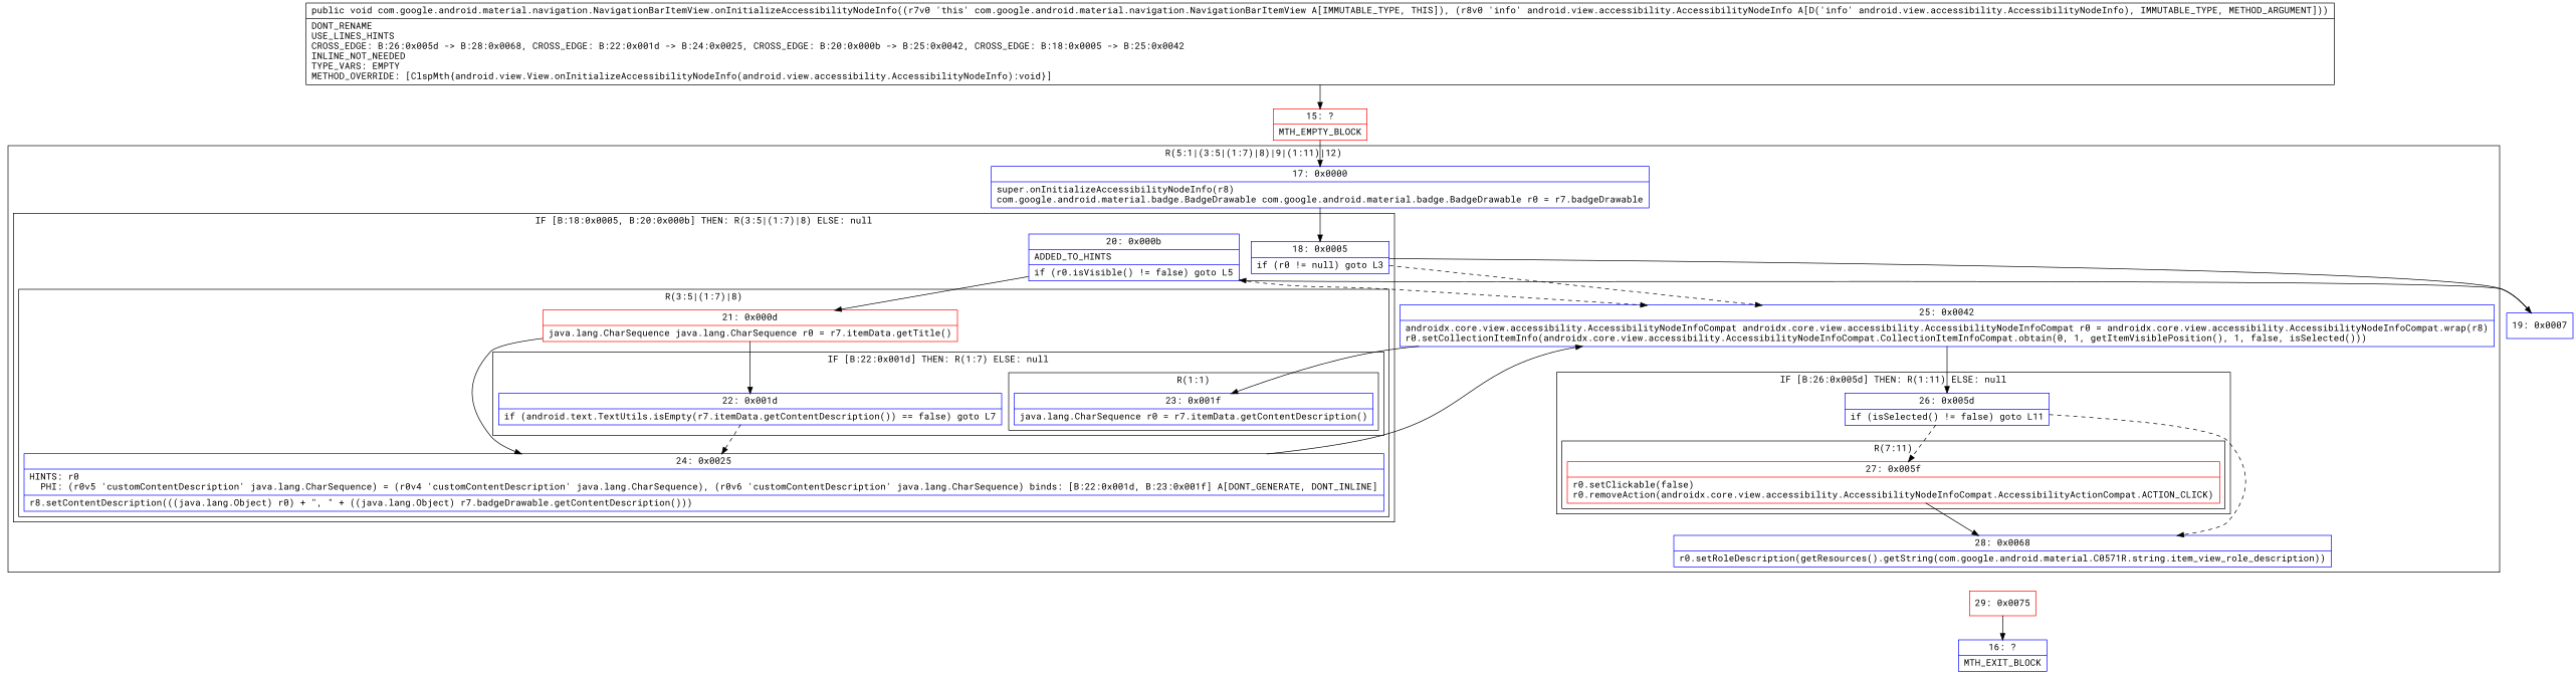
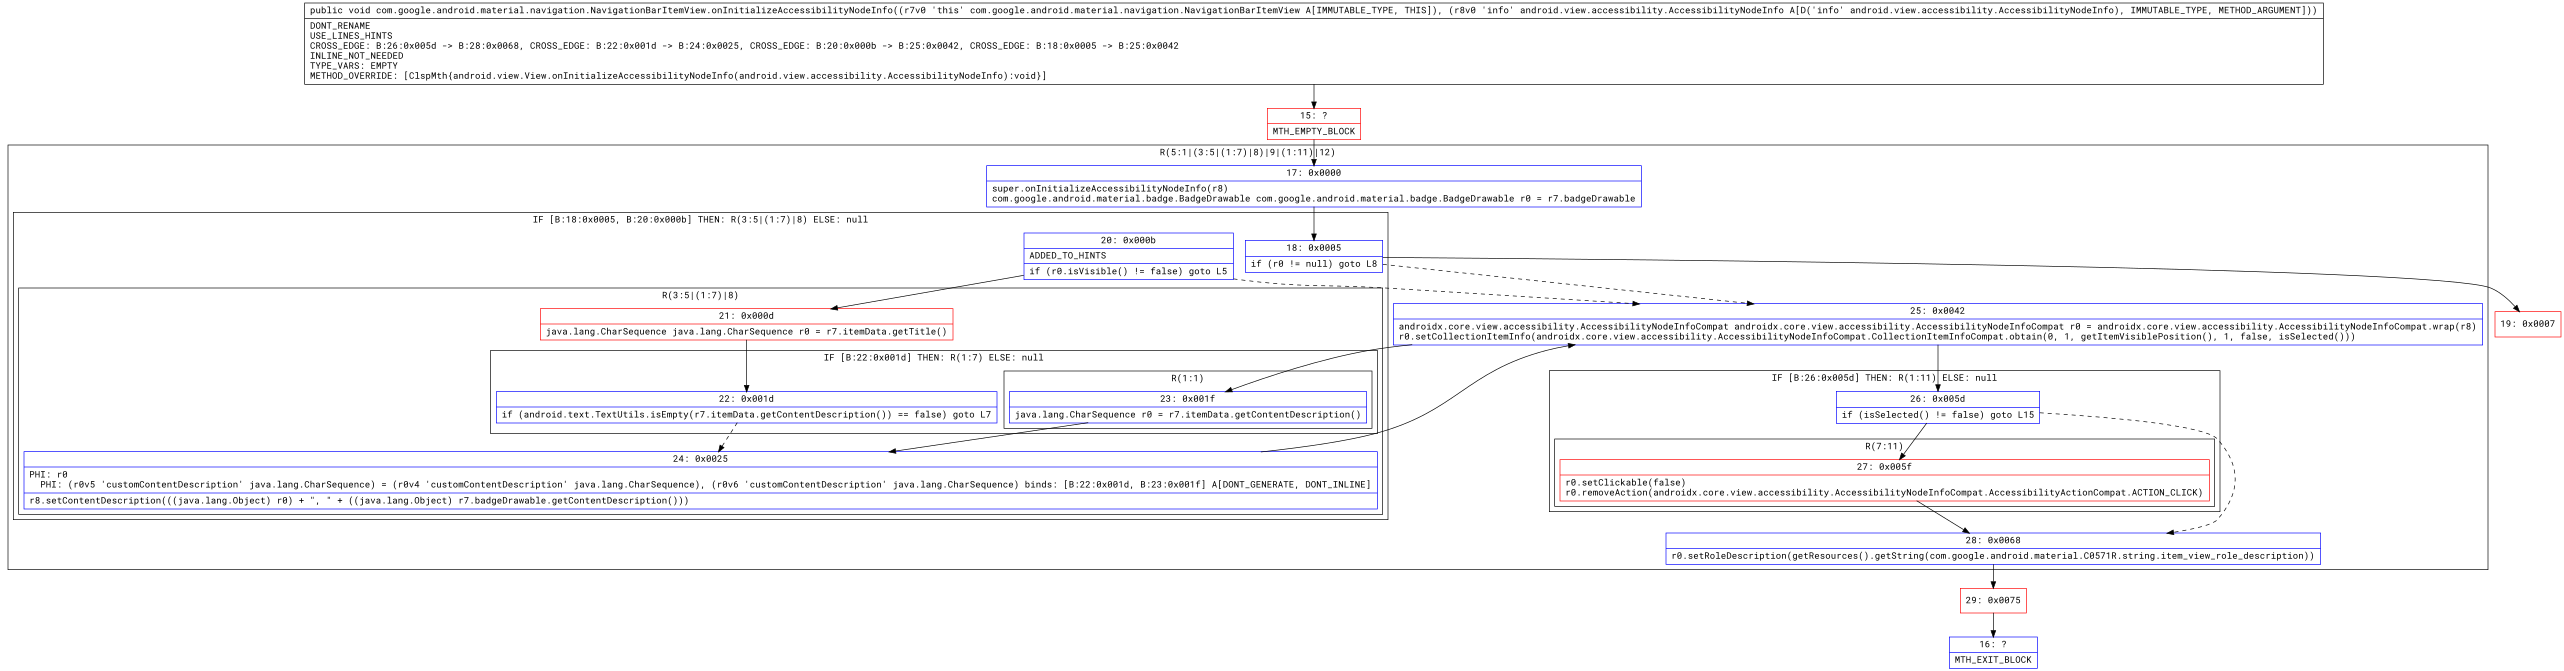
  digraph {
    fontname="Roboto Mono"
    node [color=blue fontname="Roboto Mono" shape=record]
    edge [fontname="Roboto Mono"]
    n1 [label="{23\:\ 0x001f|java.lang.CharSequence r0 = r7.itemData.getContentDescription()\l}"]
    n2 [label="{22\:\ 0x001d|if (android.text.TextUtils.isEmpty(r7.itemData.getContentDescription()) == false) goto L7\l}"]
    n3 [color=red label="{21\:\ 0x000d|java.lang.CharSequence java.lang.CharSequence r0 = r7.itemData.getTitle()\l}"]
-   n4 [label="{24\:\ 0x0025|HINTS: r0 \l  PHI: (r0v5 'customContentDescription' java.lang.CharSequence) = (r0v4 'customContentDescription' java.lang.CharSequence), (r0v6 'customContentDescription' java.lang.CharSequence) binds: [B:22:0x001d, B:23:0x001f] A[DONT_GENERATE, DONT_INLINE]\l|r8.setContentDescription(((java.lang.Object) r0) + \", \" + ((java.lang.Object) r7.badgeDrawable.getContentDescription()))\l}"]
-   n5 [label="{18\:\ 0x0005|if (r0 != null) goto L3\l}"]
+   n4 [label="{24\:\ 0x0025|PHI: r0 \l  PHI: (r0v5 'customContentDescription' java.lang.CharSequence) = (r0v4 'customContentDescription' java.lang.CharSequence), (r0v6 'customContentDescription' java.lang.CharSequence) binds: [B:22:0x001d, B:23:0x001f] A[DONT_GENERATE, DONT_INLINE]\l|r8.setContentDescription(((java.lang.Object) r0) + \", \" + ((java.lang.Object) r7.badgeDrawable.getContentDescription()))\l}"]
+   n5 [label="{18\:\ 0x0005|if (r0 != null) goto L8\l}"]
    n6 [label="{20\:\ 0x000b|ADDED_TO_HINTS\l|if (r0.isVisible() != false) goto L5\l}"]
    n7 [color=red label="{27\:\ 0x005f|r0.setClickable(false)\lr0.removeAction(androidx.core.view.accessibility.AccessibilityNodeInfoCompat.AccessibilityActionCompat.ACTION_CLICK)\l}"]
-   n8 [label="{26\:\ 0x005d|if (isSelected() != false) goto L11\l}"]
+   n8 [label="{26\:\ 0x005d|if (isSelected() != false) goto L15\l}"]
    n9 [label="{17\:\ 0x0000|super.onInitializeAccessibilityNodeInfo(r8)\lcom.google.android.material.badge.BadgeDrawable com.google.android.material.badge.BadgeDrawable r0 = r7.badgeDrawable\l}"]
    n10 [label="{25\:\ 0x0042|androidx.core.view.accessibility.AccessibilityNodeInfoCompat androidx.core.view.accessibility.AccessibilityNodeInfoCompat r0 = androidx.core.view.accessibility.AccessibilityNodeInfoCompat.wrap(r8)\lr0.setCollectionItemInfo(androidx.core.view.accessibility.AccessibilityNodeInfoCompat.CollectionItemInfoCompat.obtain(0, 1, getItemVisiblePosition(), 1, false, isSelected()))\l}"]
    n11 [label="{28\:\ 0x0068|r0.setRoleDescription(getResources().getString(com.google.android.material.C0571R.string.item_view_role_description))\l}"]
-   n12 [label="{19\:\ 0x0007}"]
+   n12 [color=red label="{19\:\ 0x0007}"]
    n13 [color=red label="{29\:\ 0x0075}"]
    n14 [label="{16\:\ ?|MTH_EXIT_BLOCK\l}"]
    n15 [color=red label="{15\:\ ?|MTH_EMPTY_BLOCK\l}"]
    n16 [label="{public void com.google.android.material.navigation.NavigationBarItemView.onInitializeAccessibilityNodeInfo((r7v0 'this' com.google.android.material.navigation.NavigationBarItemView A[IMMUTABLE_TYPE, THIS]), (r8v0 'info' android.view.accessibility.AccessibilityNodeInfo A[D('info' android.view.accessibility.AccessibilityNodeInfo), IMMUTABLE_TYPE, METHOD_ARGUMENT]))  | DONT_RENAME\lUSE_LINES_HINTS\lCROSS_EDGE: B:26:0x005d \-\> B:28:0x0068, CROSS_EDGE: B:22:0x001d \-\> B:24:0x0025, CROSS_EDGE: B:20:0x000b \-\> B:25:0x0042, CROSS_EDGE: B:18:0x0005 \-\> B:25:0x0042\lINLINE_NOT_NEEDED\lTYPE_VARS: EMPTY\lMETHOD_OVERRIDE: [ClspMth\{android.view.View.onInitializeAccessibilityNodeInfo(android.view.accessibility.AccessibilityNodeInfo):void\}]\l}" color=""]
    subgraph cluster_1 {
      label="R(5:1|(3:5|(1:7)|8)|9|(1:11)|12)"
      n9
      n10
      n11
      subgraph cluster_2 {
        label="IF [B:18:0x0005, B:20:0x000b] THEN: R(3:5|(1:7)|8) ELSE: null"
        n5
        n6
        subgraph cluster_3 {
          label="R(3:5|(1:7)|8)"
          n3
          n4
          subgraph cluster_4 {
            label="IF [B:22:0x001d] THEN: R(1:7) ELSE: null"
            n2
            subgraph cluster_5 {
              label="R(1:1)"
              n1
            }
          }
        }
      }
      subgraph cluster_6 {
        label="IF [B:26:0x005d] THEN: R(1:11) ELSE: null"
        n8
        subgraph cluster_7 {
          label="R(7:11)"
          n7
        }
      }
    }
-   n3 -> n4
+   n1 -> n4
    n2 -> n4 [style=dashed]
    n3 -> n2
    n4 -> n10
    n5 -> n10 [style=dashed]
    n5 -> n12
    n6 -> n3
    n6 -> n10 [style=dashed]
    n7 -> n11
-   n8 -> n7 [style=dashed]
+   n8 -> n7
    n8 -> n11 [style=dashed]
    n9 -> n5
    n10 -> n1
    n10 -> n8
-   n12 -> n6
+   n11 -> n13
    n13 -> n14
    n15 -> n9
    n16 -> n15
  }
